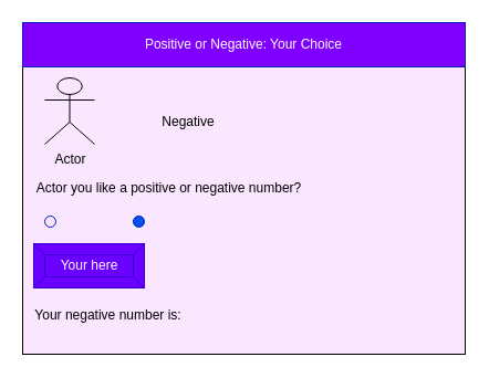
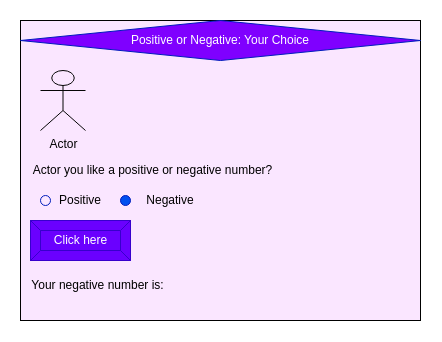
  <mxCell id="0" />
  <mxCell id="1" parent="0" />
  <mxCell id="2" value="" style="rounded=0;whiteSpace=wrap;html=1;fillColor=#FAE6FF;" parent="1" vertex="1"><mxGeometry x="20" y="20" width="400" height="300" as="geometry" /></mxCell>
- <mxCell id="3" value="Positive or Negative: Your Choice" style="rounded=0;whiteSpace=wrap;html=1;fillColor=#7F00FF;fontColor=#ffffff;strokeColor=#001DBC;" parent="1" vertex="1"><mxGeometry x="20" y="20" width="400" height="40" as="geometry" /></mxCell>
- <mxCell id="4" value="Your here" style="labelPosition=center;verticalLabelPosition=middle;align=center;html=1;shape=mxgraph.basic.button;dx=10;fillColor=#6a00ff;fontColor=#ffffff;strokeColor=#3700CC;" parent="1" vertex="1"><mxGeometry x="30" y="220" width="100" height="40" as="geometry" /></mxCell>
+ <mxCell id="3" value="Positive or Negative: Your Choice" style="rhombus;whiteSpace=wrap;html=1;fillColor=#7F00FF;fontColor=#ffffff;strokeColor=#001DBC;" parent="1" vertex="1"><mxGeometry x="20" y="20" width="400" height="40" as="geometry" /></mxCell>
+ <mxCell id="4" value="Click here" style="labelPosition=center;verticalLabelPosition=middle;align=center;html=1;shape=mxgraph.basic.button;dx=10;fillColor=#6a00ff;fontColor=#ffffff;strokeColor=#3700CC;" parent="1" vertex="1"><mxGeometry x="30" y="220" width="100" height="40" as="geometry" /></mxCell>
  <mxCell id="5" value="" style="ellipse;whiteSpace=wrap;html=1;aspect=fixed;fillColor=none;fontColor=#ffffff;strokeColor=#001DBC;" vertex="1" parent="1"><mxGeometry x="40" y="195" width="10" height="10" as="geometry" /></mxCell>
+ <mxCell id="6" value="Positive" style="text;html=1;strokeColor=none;fillColor=none;align=center;verticalAlign=middle;whiteSpace=wrap;rounded=0;fontColor=#000000;" vertex="1" parent="1"><mxGeometry x="50" y="185" width="60" height="30" as="geometry" /></mxCell>
  <mxCell id="7" value="" style="ellipse;whiteSpace=wrap;html=1;aspect=fixed;fillColor=#0050ef;fontColor=#ffffff;strokeColor=#001DBC;" vertex="1" parent="1"><mxGeometry x="120" y="195" width="10" height="10" as="geometry" /></mxCell>
- <mxCell id="8" value="Negative" style="text;html=1;strokeColor=none;fillColor=none;align=center;verticalAlign=middle;whiteSpace=wrap;rounded=0;fontColor=#000000;" vertex="1" parent="1"><mxGeometry x="140" y="95" width="60" height="30" as="geometry" /></mxCell>
+ <mxCell id="8" value="Negative" style="text;html=1;strokeColor=none;fillColor=none;align=center;verticalAlign=middle;whiteSpace=wrap;rounded=0;fontColor=#000000;" vertex="1" parent="1"><mxGeometry x="140" y="185" width="60" height="30" as="geometry" /></mxCell>
  <mxCell id="9" value="Actor" style="shape=umlActor;verticalLabelPosition=bottom;verticalAlign=top;html=1;outlineConnect=0;fontColor=#000000;fillColor=none;strokeColor=#050505;" vertex="1" parent="1"><mxGeometry x="40" y="70" width="45" height="60" as="geometry" /></mxCell>
  <mxCell id="10" value="Your negative number is:" style="text;html=1;strokeColor=none;fillColor=none;align=center;verticalAlign=middle;whiteSpace=wrap;rounded=0;fontColor=#000000;" vertex="1" parent="1"><mxGeometry x="25" y="270" width="145" height="30" as="geometry" /></mxCell>
  <mxCell id="11" value="Actor you like a positive or negative number?" style="text;html=1;strokeColor=none;fillColor=none;align=center;verticalAlign=middle;whiteSpace=wrap;rounded=0;fontColor=#000000;" vertex="1" parent="1"><mxGeometry x="25" y="155" width="255" height="30" as="geometry" /></mxCell>
